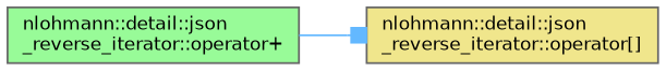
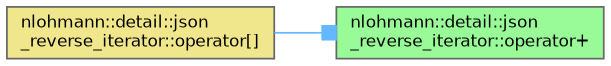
  digraph {
    rankdir=LR
    node [fontname=Helvetica fontsize=10 shape=box style=filled]
    n1 [color=gray40 fillcolor=khaki fontcolor=black height=0.2 label="nlohmann::detail::json\l_reverse_iterator::operator[]" width=0.4]
    n2 [color=grey40 fillcolor=palegreen height=0.2 label="nlohmann::detail::json\l_reverse_iterator::operator+" width=0.4]
-   n2 -> n1 [color=steelblue1 fontname=Helvetica fontsize=10 labelfontname=Helvetica labelfontsize=10 style=solid arrowhead=box]
+   n1 -> n2 [color=steelblue1 fontname=Helvetica fontsize=10 labelfontname=Helvetica labelfontsize=10 style=solid arrowhead=box]
  }
